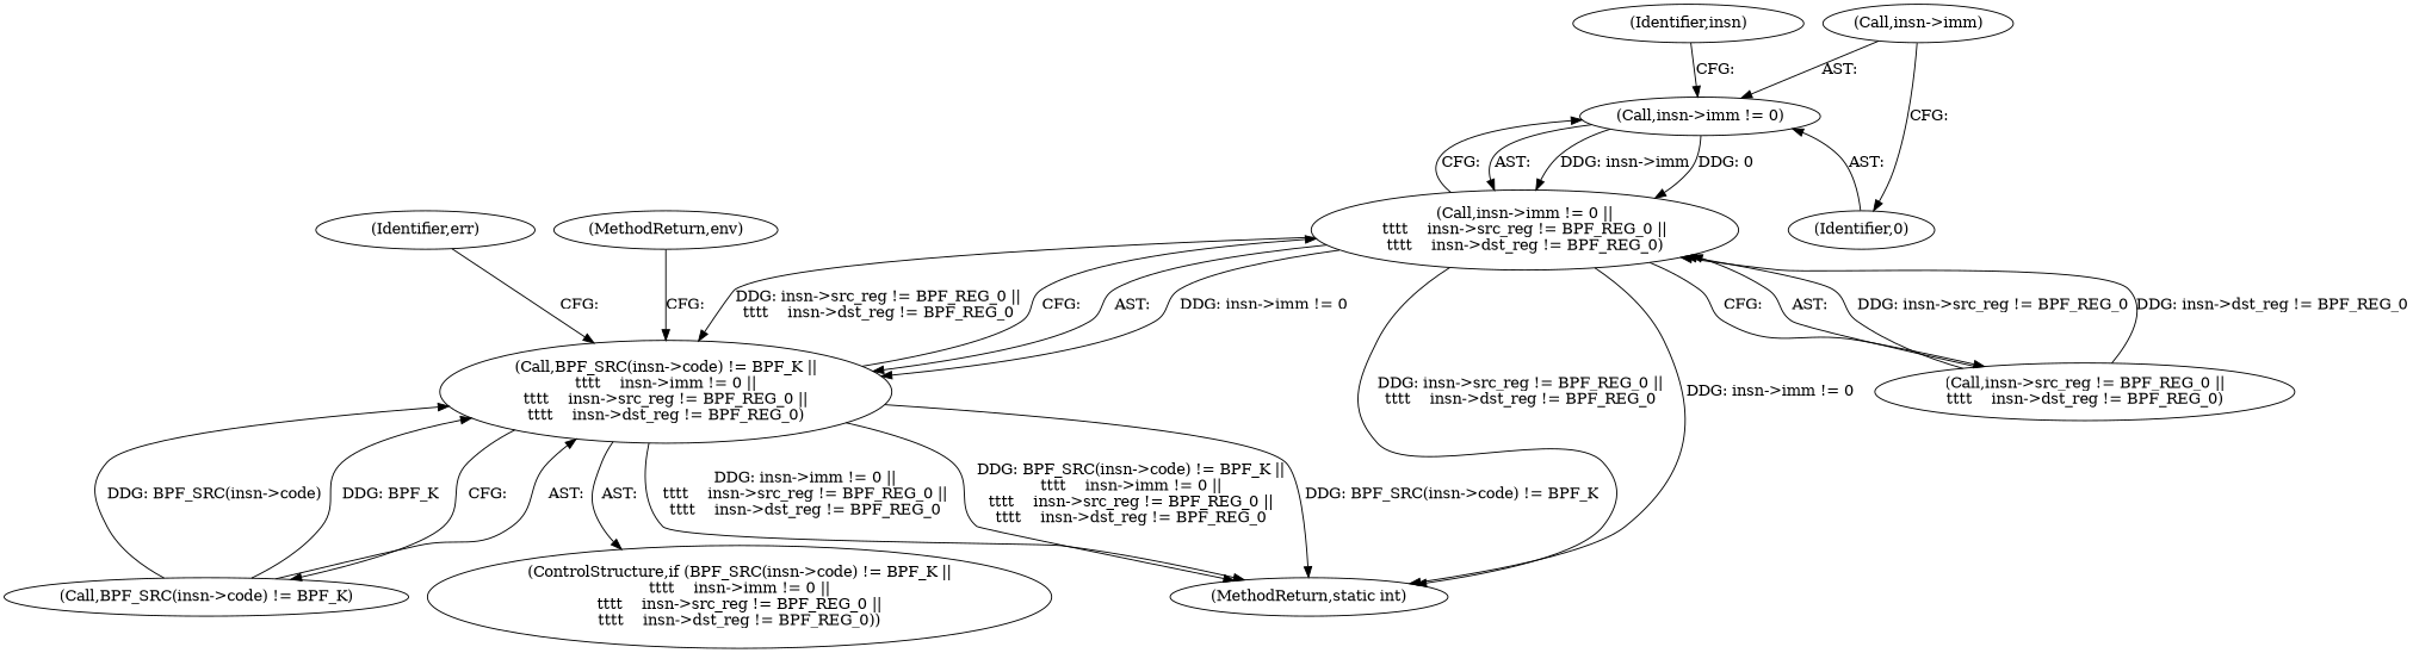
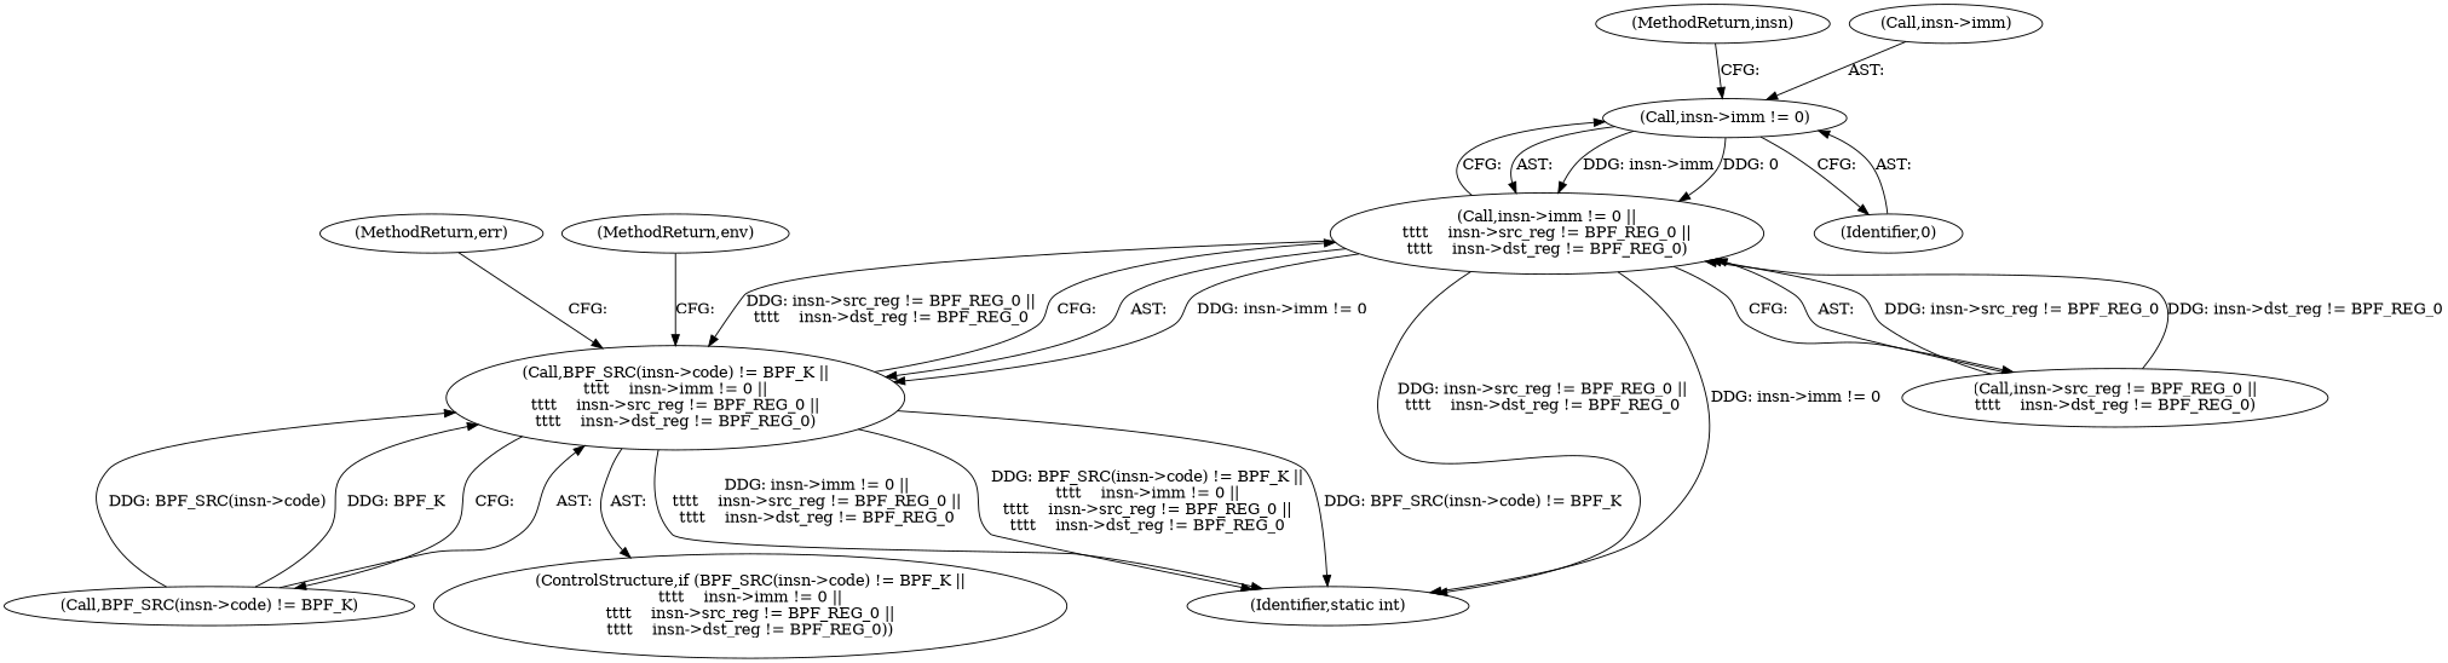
  digraph {
    n1 [label="(Call,insn->imm != 0)"]
    n2 [label="(Call,insn->imm != 0 ||\n\t\t\t\t    insn->src_reg != BPF_REG_0 ||\n\t\t\t\t    insn->dst_reg != BPF_REG_0)"]
    n3 [label="(Identifier,0)"]
-   n4 [label="(MethodReturn,static int)"]
+   n4 [label="(Identifier,static int)"]
    n5 [label="(Call,BPF_SRC(insn->code) != BPF_K ||\n\t\t\t\t    insn->imm != 0 ||\n\t\t\t\t    insn->src_reg != BPF_REG_0 ||\n\t\t\t\t    insn->dst_reg != BPF_REG_0)"]
    n6 [label="(Call,insn->src_reg != BPF_REG_0 ||\n\t\t\t\t    insn->dst_reg != BPF_REG_0)"]
    n7 [label="(Call,BPF_SRC(insn->code) != BPF_K)"]
    n8 [label="(ControlStructure,if (BPF_SRC(insn->code) != BPF_K ||\n\t\t\t\t    insn->imm != 0 ||\n\t\t\t\t    insn->src_reg != BPF_REG_0 ||\n\t\t\t\t    insn->dst_reg != BPF_REG_0))"]
-   n9 [label="(Identifier,err)"]
-   n10 [label="(Identifier,insn)"]
+   n9 [label="(MethodReturn,err)"]
+   n10 [label="(MethodReturn,insn)"]
    n11 [label="(MethodReturn,env)"]
    n12 [label="(Call,insn->imm)"]
    n1 -> n2 [label="AST: "]
    n1 -> n2 [label="DDG: insn->imm"]
    n1 -> n2 [label="DDG: 0"]
-   n12 -> n3 [label="CFG: "]
+   n1 -> n3 [label="CFG: "]
    n2 -> n1 [label="CFG: "]
    n2 -> n4 [label="DDG: insn->src_reg != BPF_REG_0 ||\n\t\t\t\t    insn->dst_reg != BPF_REG_0"]
    n2 -> n4 [label="DDG: insn->imm != 0"]
    n2 -> n5 [label="AST: "]
    n2 -> n5 [label="DDG: insn->imm != 0"]
    n2 -> n5 [label="DDG: insn->src_reg != BPF_REG_0 ||\n\t\t\t\t    insn->dst_reg != BPF_REG_0"]
    n2 -> n6 [label="CFG: "]
    n3 -> n1 [label="AST: "]
    n5 -> n2 [label="CFG: "]
    n5 -> n4 [label="DDG: BPF_SRC(insn->code) != BPF_K ||\n\t\t\t\t    insn->imm != 0 ||\n\t\t\t\t    insn->src_reg != BPF_REG_0 ||\n\t\t\t\t    insn->dst_reg != BPF_REG_0"]
    n5 -> n4 [label="DDG: BPF_SRC(insn->code) != BPF_K"]
    n5 -> n4 [label="DDG: insn->imm != 0 ||\n\t\t\t\t    insn->src_reg != BPF_REG_0 ||\n\t\t\t\t    insn->dst_reg != BPF_REG_0"]
    n5 -> n7 [label="CFG: "]
    n5 -> n8 [label="AST: "]
    n6 -> n2 [label="AST: "]
    n6 -> n2 [label="DDG: insn->src_reg != BPF_REG_0"]
    n6 -> n2 [label="DDG: insn->dst_reg != BPF_REG_0"]
    n7 -> n5 [label="AST: "]
    n7 -> n5 [label="DDG: BPF_SRC(insn->code)"]
    n7 -> n5 [label="DDG: BPF_K"]
    n9 -> n5 [label="CFG: "]
    n10 -> n1 [label="CFG: "]
    n11 -> n5 [label="CFG: "]
    n12 -> n1 [label="AST: "]
  }
